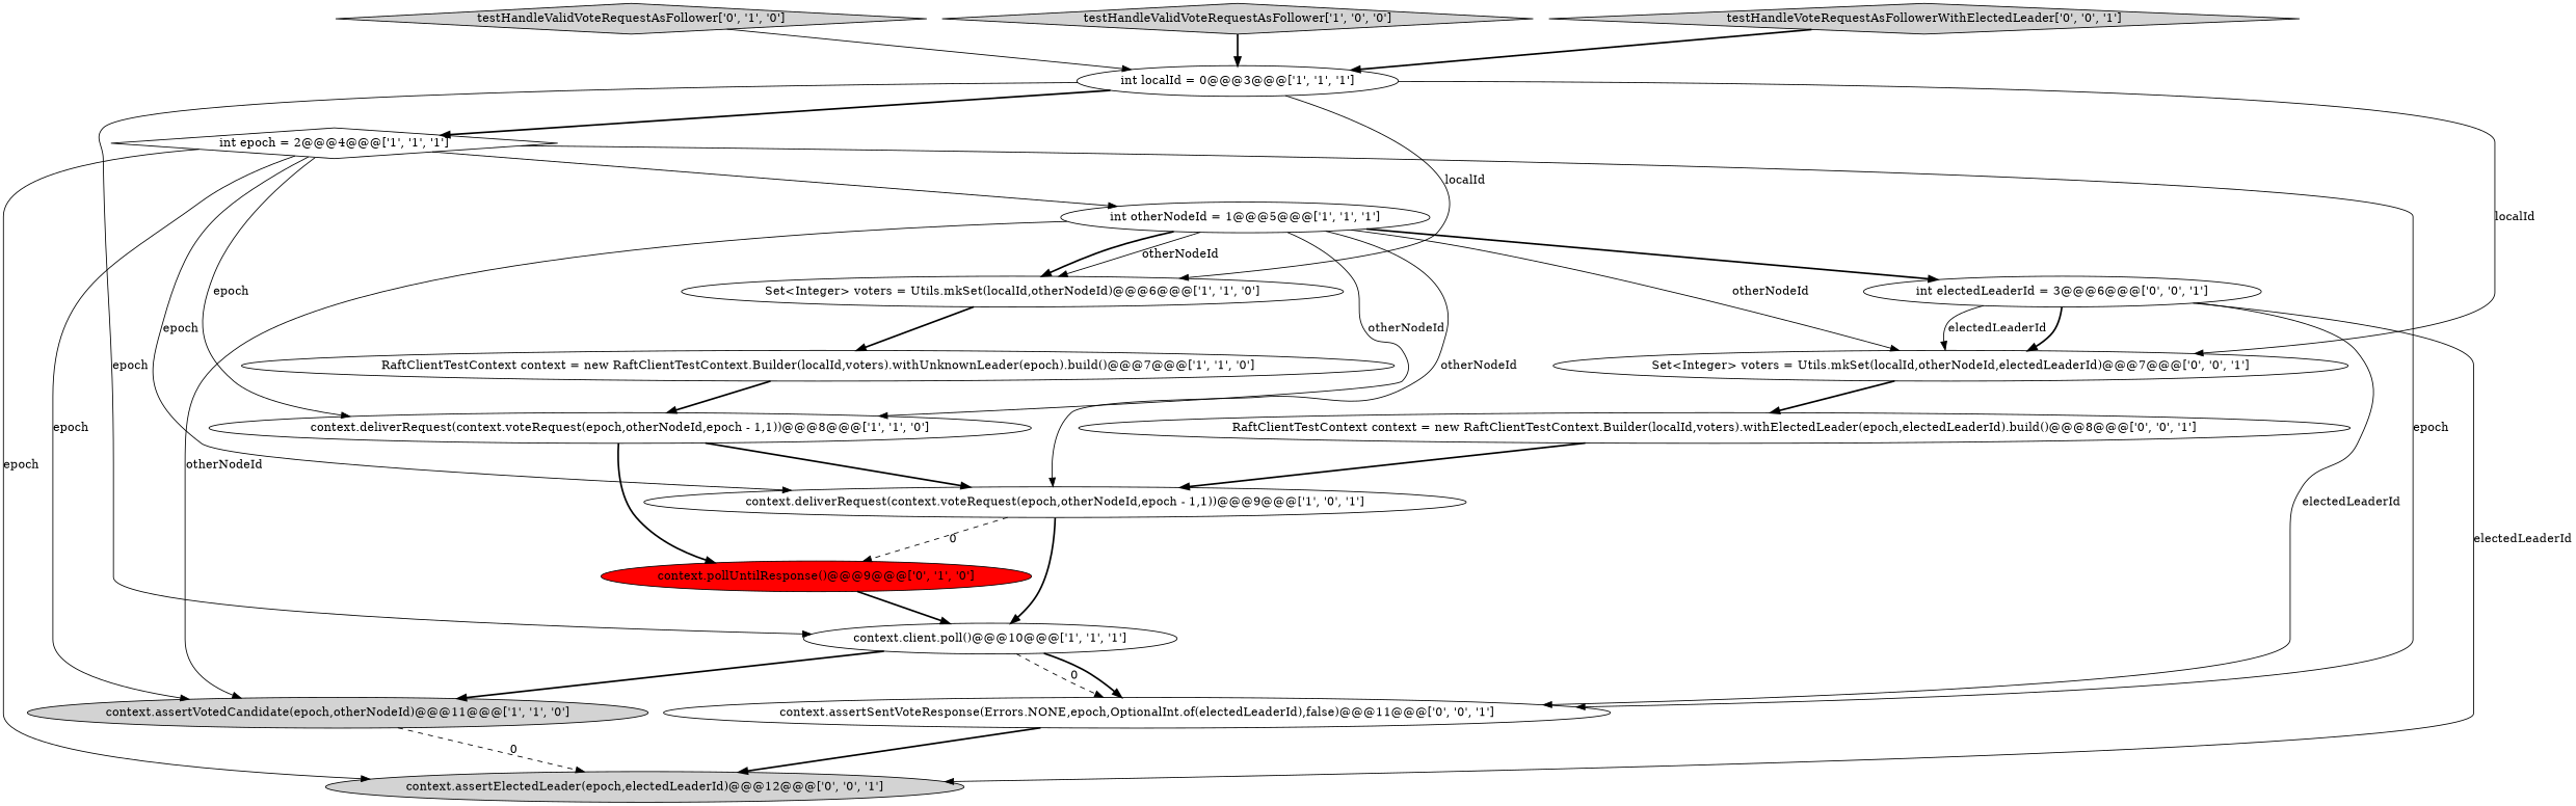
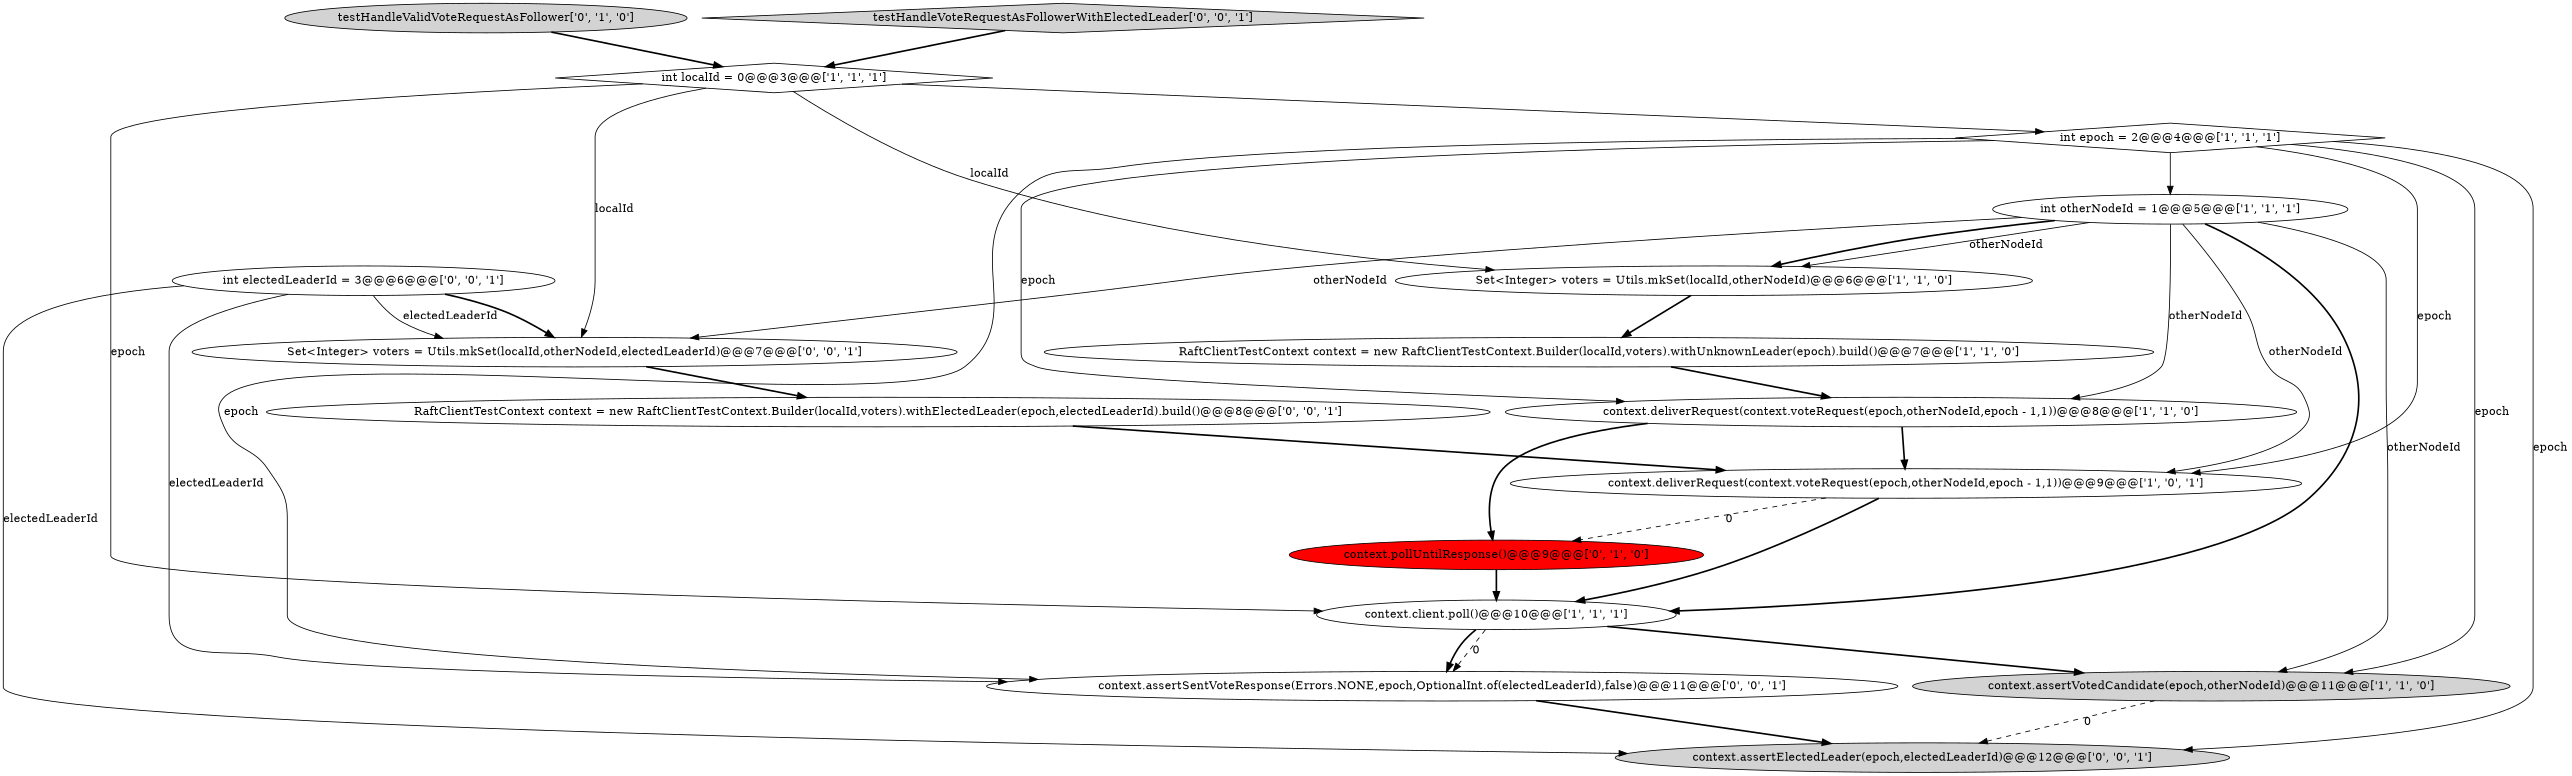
  digraph {
    node [fillcolor=white shape=ellipse style=filled]
    edge [style=bold]
    n1 [label="Set<Integer> voters = Utils.mkSet(localId,otherNodeId)@@@6@@@['1', '1', '0']"]
    n2 [label="RaftClientTestContext context = new RaftClientTestContext.Builder(localId,voters).withUnknownLeader(epoch).build()@@@7@@@['1', '1', '0']"]
    n3 [label="context.deliverRequest(context.voteRequest(epoch,otherNodeId,epoch - 1,1))@@@8@@@['1', '1', '0']"]
    n4 [label="context.deliverRequest(context.voteRequest(epoch,otherNodeId,epoch - 1,1))@@@9@@@['1', '0', '1']"]
    n5 [fillcolor=red label="context.pollUntilResponse()@@@9@@@['0', '1', '0']"]
    n6 [label="context.client.poll()@@@10@@@['1', '1', '1']"]
    n7 [fillcolor=lightgray label="context.assertVotedCandidate(epoch,otherNodeId)@@@11@@@['1', '1', '0']"]
    n8 [label="context.assertSentVoteResponse(Errors.NONE,epoch,OptionalInt.of(electedLeaderId),false)@@@11@@@['0', '0', '1']"]
-   n9 [label="int localId = 0@@@3@@@['1', '1', '1']"]
+   n9 [label="int localId = 0@@@3@@@['1', '1', '1']" shape=diamond]
    n10 [label="Set<Integer> voters = Utils.mkSet(localId,otherNodeId,electedLeaderId)@@@7@@@['0', '0', '1']"]
    n11 [label="int epoch = 2@@@4@@@['1', '1', '1']" shape=diamond]
    n12 [label="RaftClientTestContext context = new RaftClientTestContext.Builder(localId,voters).withElectedLeader(epoch,electedLeaderId).build()@@@8@@@['0', '0', '1']"]
    n13 [label="int otherNodeId = 1@@@5@@@['1', '1', '1']"]
    n14 [fillcolor=lightgray label="context.assertElectedLeader(epoch,electedLeaderId)@@@12@@@['0', '0', '1']"]
    n15 [label="int electedLeaderId = 3@@@6@@@['0', '0', '1']"]
-   n16 [fillcolor=lightgray label="testHandleValidVoteRequestAsFollower['0', '1', '0']" shape=diamond]
-   n17 [fillcolor=lightgray label="testHandleValidVoteRequestAsFollower['1', '0', '0']" shape=diamond]
+   n16 [fillcolor=lightgray label="testHandleValidVoteRequestAsFollower['0', '1', '0']"]
    n18 [fillcolor=lightgray label="testHandleVoteRequestAsFollowerWithElectedLeader['0', '0', '1']" shape=diamond]
    n1 -> n2
    n2 -> n3
    n3 -> n4
    n3 -> n5
    n4 -> n5 [label=0 style=dashed]
    n4 -> n6
    n5 -> n6
    n6 -> n7
    n6 -> n8
    n6 -> n8 [label=0 style=dashed]
    n7 -> n14 [label=0 style=dashed]
    n8 -> n14
    n9 -> n1 [label=localId style=solid]
    n9 -> n6 [label=epoch style=solid]
    n9 -> n10 [label=localId style=solid]
-   n9 -> n11
+   n9 -> n11 [style=solid]
    n10 -> n12
    n11 -> n3 [label=epoch style=solid]
    n11 -> n4 [label=epoch style=solid]
    n11 -> n7 [label=epoch style=solid]
    n11 -> n8 [label=epoch style=solid]
    n11 -> n13 [style=solid]
    n11 -> n14 [label=epoch style=solid]
    n12 -> n4
    n13 -> n1 [label=otherNodeId style=solid]
    n13 -> n1
    n13 -> n3 [label=otherNodeId style=solid]
    n13 -> n4 [label=otherNodeId style=solid]
    n13 -> n7 [label=otherNodeId style=solid]
    n13 -> n10 [label=otherNodeId style=solid]
-   n13 -> n15
+   n13 -> n6
    n15 -> n8 [label=electedLeaderId style=solid]
    n15 -> n10
    n15 -> n10 [label=electedLeaderId style=solid]
    n15 -> n14 [label=electedLeaderId style=solid]
-   n16 -> n9 [style=solid]
-   n17 -> n9
+   n16 -> n9
    n18 -> n9
  }
